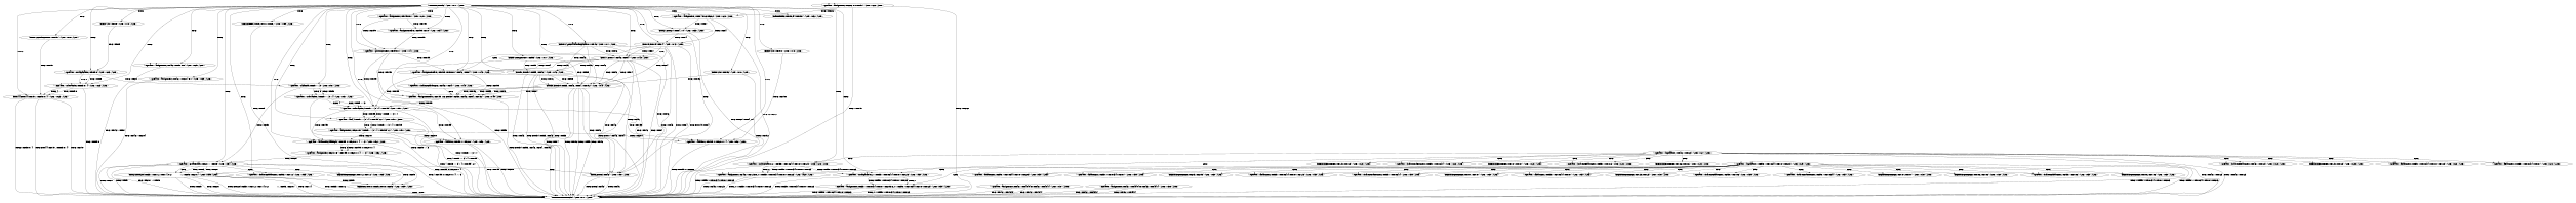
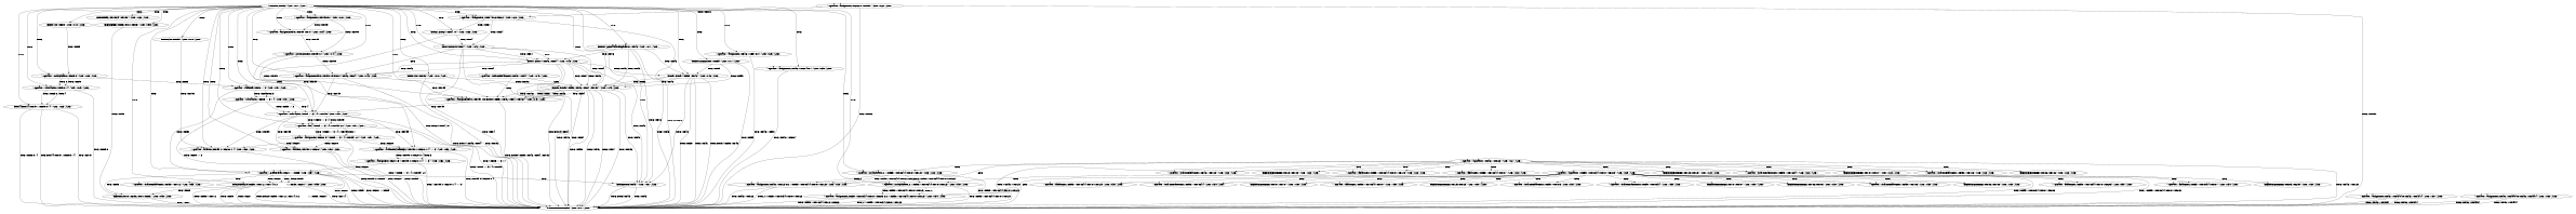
  digraph {
    n1 [label="(METHOD,FUN52)<SUB>1017</SUB>"]
    n2 [label="(PARAM,AACContext *VAR55)<SUB>1017</SUB>"]
    n3 [label="(PARAM,SpectralBandReplication *VAR46)<SUB>1017</SUB>"]
-   n4 [label="(PARAM,GetBitContext *VAR197)<SUB>1018</SUB>"]
    n5 [label="(PARAM,int VAR198)<SUB>1018</SUB>"]
    n6 [label="(PARAM,int VAR85)<SUB>1018</SUB>"]
    n7 [label="(PARAM,int VAR192)<SUB>1018</SUB>"]
    n8 [label="(&lt;operator&gt;.assignment,VAR199 = 0)<SUB>1020</SUB>"]
    n9 [label="(&lt;operator&gt;.assignment,*VAR84 = &amp;VAR202)<SUB>1022</SUB>"]
    n10 [label="(FUN44,FUN44(VAR197, VAR85*8 - 4))<SUB>1023</SUB>"]
    n11 [label="(&lt;operator&gt;.assignment,VAR46-&gt;VAR97 = 0)<SUB>1025</SUB>"]
    n12 [label="(&lt;operator&gt;.assignment,VAR46-&gt;VAR204 = 1)<SUB>1039</SUB>"]
    n13 [label="(&lt;operator&gt;.postIncrement,VAR199++)<SUB>1041</SUB>"]
    n14 [label="(IDENTIFIER,VAR198,if (VAR198))<SUB>1032</SUB>"]
    n15 [label="(FUN19,FUN19(VAR84))<SUB>1042</SUB>"]
    n16 [label="(&lt;operator&gt;.greaterThan,VAR201 &gt; VAR85)<SUB>1054</SUB>"]
    n17 [label="(IDENTIFIER,VAR85,return VAR85;)<SUB>1059</SUB>"]
    n18 [label="(&lt;operator&gt;.subtraction,VAR85*8 - 4)<SUB>1023</SUB>"]
    n19 [label="(FUN21,FUN21(VAR84, 10))<SUB>1033</SUB>"]
    n20 [label="(&lt;operator&gt;.assignmentPlus,VAR199 += 10)<SUB>1034</SUB>"]
    n21 [label="(&lt;operator&gt;.assignmentPlus,VAR199 += FUN17(VAR46, VAR84))<SUB>1043</SUB>"]
    n22 [label="(FUN51,FUN51(VAR55, VAR46))<SUB>1046</SUB>"]
    n23 [label="(&lt;operator&gt;.assignmentPlus,VAR199  += FUN50(VAR55, VAR46, VAR84, VAR192))<SUB>1049</SUB>"]
    n24 [label="(&lt;operator&gt;.and,((VAR85 &lt;&lt; 3) - 4 - VAR199) &amp; 7)<SUB>1051</SUB>"]
    n25 [label="(&lt;operator&gt;.arithmeticShiftRight,(VAR199 + VAR200 + 4) &gt;&gt; 3)<SUB>1052</SUB>"]
    n26 [label="(FUN28,FUN28(VAR55-&gt;VAR112, VAR114,\012               &quot;&quot;, VAR85, VAR201))<SUB>1055</SUB>"]
    n27 [label="(FUN6,FUN6(VAR46))<SUB>1057</SUB>"]
    n28 [label="(&lt;operator&gt;.multiplication,VAR85*8)<SUB>1023</SUB>"]
    n29 [label="(&lt;operator&gt;.subtraction,(VAR85 &lt;&lt; 3) - 4 - VAR199)<SUB>1051</SUB>"]
    n30 [label="(&lt;operator&gt;.addition,VAR199 + VAR200 + 4)<SUB>1052</SUB>"]
    n31 [label="(&lt;operator&gt;.multiplication,2 * VAR55-&gt;VAR186[1].VAR187.VAR123)<SUB>1028</SUB>"]
    n32 [label="(&lt;operator&gt;.multiplication,2 * VAR55-&gt;VAR186[1].VAR187.VAR123)<SUB>1030</SUB>"]
    n33 [label="(FUN17,FUN17(VAR46, VAR84))<SUB>1043</SUB>"]
    n34 [label="(FUN50,FUN50(VAR55, VAR46, VAR84, VAR192))<SUB>1049</SUB>"]
    n35 [label="(&lt;operator&gt;.addition,VAR199 + VAR200)<SUB>1052</SUB>"]
    n36 [label="(&lt;operator&gt;.shiftLeft,VAR85 &lt;&lt; 3)<SUB>1051</SUB>"]
    n37 [label="(METHOD_RETURN,int)<SUB>1017</SUB>"]
    n38 [label="(RETURN,return VAR85;,return VAR85;)<SUB>1059</SUB>"]
    n39 [label="(&lt;operator&gt;.indirectFieldAccess,VAR55-&gt;VAR112)<SUB>1055</SUB>"]
-   n40 [label="(FIELD_IDENTIFIER,VAR112,VAR112)<SUB>1055</SUB>"]
    n41 [label="(&lt;operator&gt;.assignment,VAR200 = ((VAR85 &lt;&lt; 3) - 4 - VAR199) &amp; 7)<SUB>1051</SUB>"]
    n42 [label="(&lt;operator&gt;.assignment,VAR201 = ((VAR199 + VAR200 + 4) &gt;&gt; 3))<SUB>1052</SUB>"]
    n43 [label="(&lt;operator&gt;.assignment,VAR46-&gt;VAR123 = 2 * VAR55-&gt;VAR186[1].VAR187.VAR123)<SUB>1028</SUB>"]
    n44 [label="(&lt;operator&gt;.assignment,VAR55-&gt;VAR186[1].VAR187.VAR203 = 2 * VAR55-&gt;VAR186[1].VAR187.VAR123)<SUB>1030</SUB>"]
    n45 [label="(&lt;operator&gt;.subtraction,(VAR85 &lt;&lt; 3) - 4)<SUB>1051</SUB>"]
    n46 [label="(&lt;operator&gt;.assignment,VAR202 = *VAR197)<SUB>1022</SUB>"]
    n47 [label="(&lt;operator&gt;.assignment,VAR46-&gt;VAR48[0] = VAR46-&gt;VAR48[1])<SUB>1037</SUB>"]
    n48 [label="(&lt;operator&gt;.assignment,VAR46-&gt;VAR49[0] = VAR46-&gt;VAR49[1])<SUB>1038</SUB>"]
    n49 [label="(&lt;operator&gt;.logicalNot,!VAR46-&gt;VAR123)<SUB>1027</SUB>"]
    n50 [label="(&lt;operator&gt;.indirectFieldAccess,VAR46-&gt;VAR123)<SUB>1028</SUB>"]
    n51 [label="(FIELD_IDENTIFIER,VAR123,VAR123)<SUB>1028</SUB>"]
    n52 [label="(&lt;operator&gt;.fieldAccess,VAR55-&gt;VAR186[1].VAR187.VAR123)<SUB>1028</SUB>"]
    n53 [label="(&lt;operator&gt;.fieldAccess,VAR55-&gt;VAR186[1].VAR187)<SUB>1028</SUB>"]
    n54 [label="(FIELD_IDENTIFIER,VAR123,VAR123)<SUB>1028</SUB>"]
    n55 [label="(&lt;operator&gt;.indirectIndexAccess,VAR55-&gt;VAR186[1])<SUB>1028</SUB>"]
    n56 [label="(FIELD_IDENTIFIER,VAR187,VAR187)<SUB>1028</SUB>"]
    n57 [label="(&lt;operator&gt;.indirectFieldAccess,VAR55-&gt;VAR186)<SUB>1028</SUB>"]
    n58 [label="(FIELD_IDENTIFIER,VAR186,VAR186)<SUB>1028</SUB>"]
    n59 [label="(&lt;operator&gt;.logicalNot,!VAR55-&gt;VAR186[1].VAR187.VAR203)<SUB>1029</SUB>"]
    n60 [label="(&lt;operator&gt;.fieldAccess,VAR55-&gt;VAR186[1].VAR187.VAR203)<SUB>1030</SUB>"]
    n61 [label="(&lt;operator&gt;.fieldAccess,VAR55-&gt;VAR186[1].VAR187)<SUB>1030</SUB>"]
    n62 [label="(FIELD_IDENTIFIER,VAR203,VAR203)<SUB>1030</SUB>"]
    n63 [label="(&lt;operator&gt;.fieldAccess,VAR55-&gt;VAR186[1].VAR187.VAR123)<SUB>1030</SUB>"]
    n64 [label="(&lt;operator&gt;.indirectIndexAccess,VAR55-&gt;VAR186[1])<SUB>1030</SUB>"]
    n65 [label="(FIELD_IDENTIFIER,VAR187,VAR187)<SUB>1030</SUB>"]
    n66 [label="(&lt;operator&gt;.fieldAccess,VAR55-&gt;VAR186[1].VAR187)<SUB>1030</SUB>"]
    n67 [label="(FIELD_IDENTIFIER,VAR123,VAR123)<SUB>1030</SUB>"]
    n68 [label="(&lt;operator&gt;.indirectFieldAccess,VAR55-&gt;VAR186)<SUB>1030</SUB>"]
    n69 [label="(&lt;operator&gt;.indirectIndexAccess,VAR55-&gt;VAR186[1])<SUB>1030</SUB>"]
    n70 [label="(FIELD_IDENTIFIER,VAR187,VAR187)<SUB>1030</SUB>"]
    n71 [label="(FIELD_IDENTIFIER,VAR186,VAR186)<SUB>1030</SUB>"]
    n72 [label="(&lt;operator&gt;.indirectFieldAccess,VAR55-&gt;VAR186)<SUB>1030</SUB>"]
    n73 [label="(FIELD_IDENTIFIER,VAR186,VAR186)<SUB>1030</SUB>"]
    n74 [label="(&lt;operator&gt;.indirectFieldAccess,VAR46-&gt;VAR47)<SUB>1048</SUB>"]
    n1 -> n2 [label="DDG: "]
    n1 -> n3 [label="DDG: "]
-   n1 -> n4 [label="DDG: "]
    n1 -> n5 [label="DDG: "]
    n1 -> n6 [label="DDG: "]
    n1 -> n7 [label="DDG: "]
    n1 -> n8 [label="DDG: "]
    n1 -> n9 [label="DDG: "]
    n1 -> n10 [label="DDG: "]
    n1 -> n11 [label="DDG: "]
    n1 -> n12 [label="DDG: "]
    n1 -> n13 [label="DDG: "]
    n1 -> n14 [label="DDG: "]
    n1 -> n15 [label="DDG: "]
    n1 -> n16 [label="DDG: "]
    n1 -> n17 [label="DDG: "]
    n1 -> n18 [label="DDG: "]
    n1 -> n19 [label="DDG: "]
    n1 -> n20 [label="DDG: "]
    n1 -> n21 [label="DDG: "]
    n1 -> n22 [label="DDG: "]
    n1 -> n23 [label="DDG: "]
    n1 -> n24 [label="DDG: "]
    n1 -> n25 [label="DDG: "]
    n1 -> n26 [label="DDG: "]
    n1 -> n27 [label="DDG: "]
    n1 -> n28 [label="DDG: "]
    n1 -> n29 [label="DDG: "]
    n1 -> n30 [label="DDG: "]
    n1 -> n31 [label="DDG: "]
    n1 -> n32 [label="DDG: "]
    n1 -> n33 [label="DDG: "]
    n1 -> n34 [label="DDG: "]
    n1 -> n35 [label="DDG: "]
    n1 -> n36 [label="DDG: "]
    n2 -> n22 [label="DDG: VAR55"]
    n2 -> n34 [label="DDG: VAR55"]
    n2 -> n37 [label="DDG: VAR55"]
    n3 -> n22 [label="DDG: VAR46"]
    n3 -> n27 [label="DDG: VAR46"]
    n3 -> n33 [label="DDG: VAR46"]
    n3 -> n34 [label="DDG: VAR46"]
    n3 -> n37 [label="DDG: VAR46"]
-   n4 -> n10 [label="DDG: VAR197"]
    n5 -> n30 [label="DDG: VAR198"]
    n6 -> n28 [label="DDG: VAR85"]
    n7 -> n34 [label="DDG: VAR192"]
    n7 -> n37 [label="DDG: VAR192"]
    n8 -> n13 [label="DDG: VAR199"]
    n8 -> n20 [label="DDG: VAR199"]
    n9 -> n15 [label="DDG: VAR84"]
    n9 -> n19 [label="DDG: VAR84"]
    n9 -> n37 [label="DDG: &amp;VAR202"]
    n10 -> n37 [label="DDG: VAR197"]
    n10 -> n37 [label="DDG: VAR85*8 - 4"]
    n10 -> n37 [label="DDG: FUN44(VAR197, VAR85*8 - 4)"]
    n11 -> n37 [label="DDG: VAR46-&gt;VAR97"]
    n12 -> n37 [label="DDG: VAR46-&gt;VAR204"]
    n13 -> n21 [label="DDG: VAR199"]
    n13 -> n23 [label="DDG: VAR199"]
    n13 -> n29 [label="DDG: VAR199"]
    n15 -> n21 [label="CDG: "]
    n15 -> n33 [label="DDG: VAR84"]
    n15 -> n33 [label="CDG: "]
    n15 -> n34 [label="DDG: VAR84"]
    n15 -> n37 [label="DDG: VAR84"]
    n15 -> n37 [label="DDG: FUN19(VAR84)"]
    n16 -> n26 [label="DDG: VAR85"]
    n16 -> n26 [label="DDG: VAR201"]
    n16 -> n26 [label="CDG: "]
    n16 -> n27 [label="CDG: "]
    n16 -> n37 [label="DDG: VAR201"]
    n16 -> n37 [label="DDG: VAR85"]
    n16 -> n37 [label="DDG: VAR201 &gt; VAR85"]
    n16 -> n38 [label="DDG: VAR85"]
    n16 -> n39 [label="CDG: "]
-   n16 -> n40 [label="CDG: "]
    n17 -> n38 [label="DDG: VAR85"]
    n18 -> n10 [label="DDG: VAR85*8"]
    n18 -> n10 [label="DDG: 4"]
    n18 -> n37 [label="DDG: VAR85*8"]
    n19 -> n15 [label="DDG: VAR84"]
    n19 -> n37 [label="DDG: FUN21(VAR84, 10)"]
    n20 -> n13 [label="DDG: VAR199"]
    n21 -> n23 [label="DDG: VAR199"]
    n21 -> n29 [label="DDG: VAR199"]
    n21 -> n37 [label="DDG: FUN17(VAR46, VAR84)"]
    n22 -> n27 [label="DDG: VAR46"]
    n22 -> n34 [label="DDG: VAR55"]
    n22 -> n34 [label="DDG: VAR46"]
    n22 -> n37 [label="DDG: VAR55"]
    n22 -> n37 [label="DDG: VAR46"]
    n22 -> n37 [label="DDG: FUN51(VAR55, VAR46)"]
    n23 -> n29 [label="DDG: VAR199"]
    n23 -> n37 [label="DDG: FUN50(VAR55, VAR46, VAR84, VAR192)"]
    n24 -> n37 [label="DDG: (VAR85 &lt;&lt; 3) - 4 - VAR199"]
    n24 -> n41 [label="DDG: (VAR85 &lt;&lt; 3) - 4 - VAR199"]
    n24 -> n41 [label="DDG: 7"]
    n25 -> n37 [label="DDG: VAR199 + VAR200 + 4"]
    n25 -> n42 [label="DDG: VAR199 + VAR200 + 4"]
    n25 -> n42 [label="DDG: 3"]
    n26 -> n37 [label="DDG: VAR55-&gt;VAR112"]
    n26 -> n37 [label="DDG: VAR85"]
    n26 -> n37 [label="DDG: VAR201"]
    n26 -> n37 [label="DDG: FUN28(VAR55-&gt;VAR112, VAR114,\012               &quot;&quot;, VAR85, VAR201)"]
    n26 -> n37 [label="DDG: VAR114"]
    n26 -> n38 [label="DDG: VAR85"]
    n27 -> n37 [label="DDG: VAR46"]
    n27 -> n37 [label="DDG: FUN6(VAR46)"]
    n28 -> n18 [label="DDG: VAR85"]
    n28 -> n18 [label="DDG: 8"]
    n28 -> n36 [label="DDG: VAR85"]
    n29 -> n24 [label="DDG: (VAR85 &lt;&lt; 3) - 4"]
    n29 -> n24 [label="DDG: VAR199"]
    n29 -> n25 [label="DDG: VAR199"]
    n29 -> n30 [label="DDG: VAR199"]
    n29 -> n35 [label="DDG: VAR199"]
    n29 -> n37 [label="DDG: (VAR85 &lt;&lt; 3) - 4"]
    n30 -> n37 [label="DDG: VAR199 + VAR200"]
    n31 -> n32 [label="DDG: VAR55-&gt;VAR186[1].VAR187.VAR123"]
    n31 -> n37 [label="DDG: VAR55-&gt;VAR186[1].VAR187.VAR123"]
    n31 -> n43 [label="DDG: 2"]
    n31 -> n43 [label="DDG: VAR55-&gt;VAR186[1].VAR187.VAR123"]
    n32 -> n37 [label="DDG: VAR55-&gt;VAR186[1].VAR187.VAR123"]
    n32 -> n44 [label="DDG: 2"]
    n32 -> n44 [label="DDG: VAR55-&gt;VAR186[1].VAR187.VAR123"]
    n33 -> n21 [label="DDG: VAR46"]
    n33 -> n21 [label="DDG: VAR84"]
    n33 -> n22 [label="DDG: VAR46"]
    n33 -> n27 [label="DDG: VAR46"]
    n33 -> n34 [label="DDG: VAR46"]
    n33 -> n34 [label="DDG: VAR84"]
    n33 -> n37 [label="DDG: VAR46"]
    n33 -> n37 [label="DDG: VAR84"]
    n34 -> n23 [label="DDG: VAR55"]
    n34 -> n23 [label="DDG: VAR46"]
    n34 -> n23 [label="DDG: VAR84"]
    n34 -> n23 [label="DDG: VAR192"]
    n34 -> n27 [label="DDG: VAR46"]
    n34 -> n37 [label="DDG: VAR55"]
    n34 -> n37 [label="DDG: VAR46"]
    n34 -> n37 [label="DDG: VAR84"]
    n34 -> n37 [label="DDG: VAR192"]
    n35 -> n37 [label="DDG: VAR199"]
    n35 -> n37 [label="DDG: VAR200"]
    n36 -> n16 [label="DDG: VAR85"]
    n36 -> n45 [label="DDG: VAR85"]
    n36 -> n45 [label="DDG: 3"]
    n38 -> n37 [label="DDG: &lt;RET&gt;"]
    n41 -> n25 [label="DDG: VAR200"]
    n41 -> n30 [label="DDG: VAR200"]
    n41 -> n35 [label="DDG: VAR200"]
    n41 -> n37 [label="DDG: ((VAR85 &lt;&lt; 3) - 4 - VAR199) &amp; 7"]
    n42 -> n16 [label="DDG: VAR201"]
    n42 -> n37 [label="DDG: (VAR199 + VAR200 + 4) &gt;&gt; 3"]
    n43 -> n37 [label="DDG: VAR46-&gt;VAR123"]
    n43 -> n37 [label="DDG: 2 * VAR55-&gt;VAR186[1].VAR187.VAR123"]
    n44 -> n37 [label="DDG: VAR55-&gt;VAR186[1].VAR187.VAR203"]
    n44 -> n37 [label="DDG: 2 * VAR55-&gt;VAR186[1].VAR187.VAR123"]
    n45 -> n29 [label="DDG: VAR85 &lt;&lt; 3"]
    n45 -> n29 [label="DDG: 4"]
    n45 -> n37 [label="DDG: VAR85 &lt;&lt; 3"]
    n46 -> n9 [label="DDG: VAR202"]
    n46 -> n37 [label="DDG: VAR202"]
    n46 -> n37 [label="DDG: *VAR197"]
    n47 -> n37 [label="DDG: VAR46-&gt;VAR48[0]"]
    n47 -> n37 [label="DDG: VAR46-&gt;VAR48[1]"]
    n48 -> n37 [label="DDG: VAR46-&gt;VAR49[0]"]
    n48 -> n37 [label="DDG: VAR46-&gt;VAR49[1]"]
    n49 -> n31 [label="CDG: "]
    n49 -> n37 [label="DDG: VAR46-&gt;VAR123"]
    n49 -> n37 [label="DDG: !VAR46-&gt;VAR123"]
    n49 -> n43 [label="CDG: "]
    n49 -> n50 [label="CDG: "]
    n49 -> n51 [label="CDG: "]
    n49 -> n52 [label="CDG: "]
    n49 -> n53 [label="CDG: "]
    n49 -> n54 [label="CDG: "]
    n49 -> n55 [label="CDG: "]
    n49 -> n56 [label="CDG: "]
    n49 -> n57 [label="CDG: "]
    n49 -> n58 [label="CDG: "]
    n59 -> n32 [label="CDG: "]
    n59 -> n37 [label="DDG: VAR55-&gt;VAR186[1].VAR187.VAR203"]
    n59 -> n37 [label="DDG: !VAR55-&gt;VAR186[1].VAR187.VAR203"]
    n59 -> n44 [label="CDG: "]
    n59 -> n60 [label="CDG: "]
    n59 -> n61 [label="CDG: "]
    n59 -> n62 [label="CDG: "]
    n59 -> n63 [label="CDG: "]
    n59 -> n64 [label="CDG: "]
    n59 -> n65 [label="CDG: "]
    n59 -> n66 [label="CDG: "]
    n59 -> n67 [label="CDG: "]
    n59 -> n68 [label="CDG: "]
    n59 -> n69 [label="CDG: "]
    n59 -> n70 [label="CDG: "]
    n59 -> n71 [label="CDG: "]
    n59 -> n72 [label="CDG: "]
    n59 -> n73 [label="CDG: "]
    n74 -> n23 [label="CDG: "]
+   n74 -> n34 [label="CDG: "]
  }
